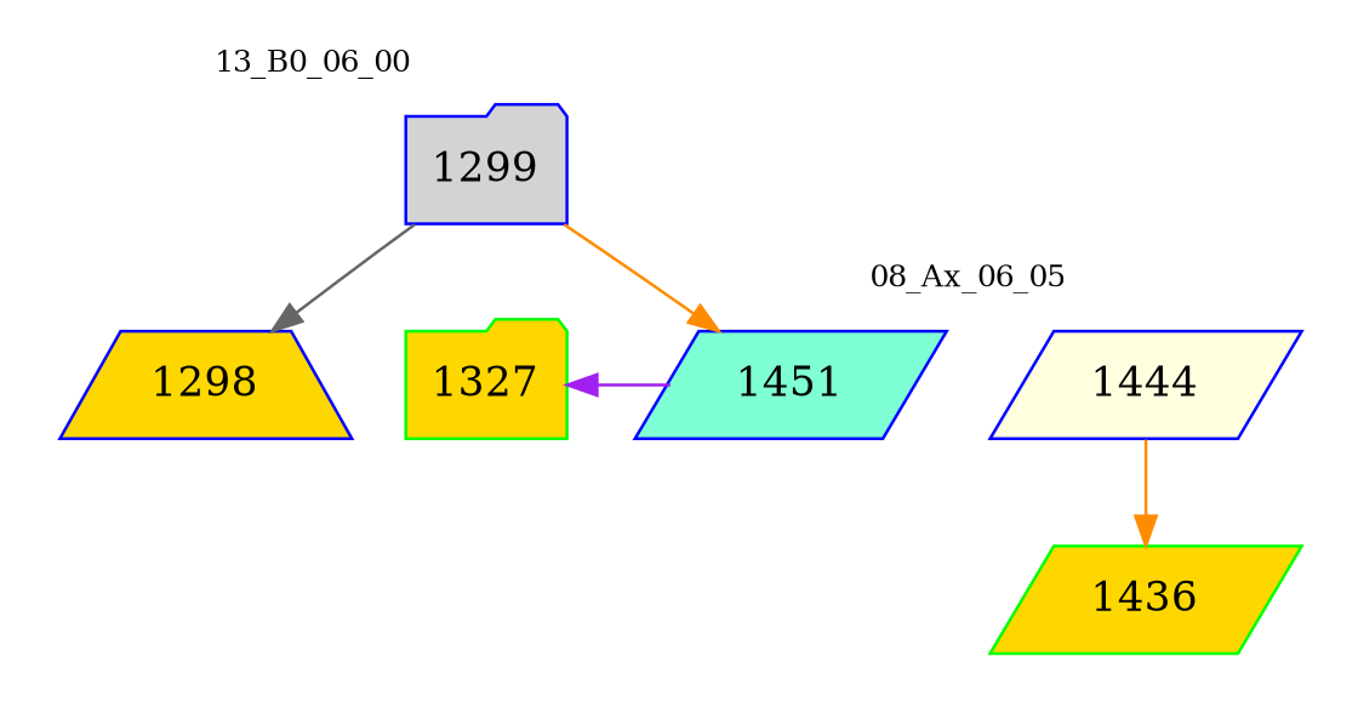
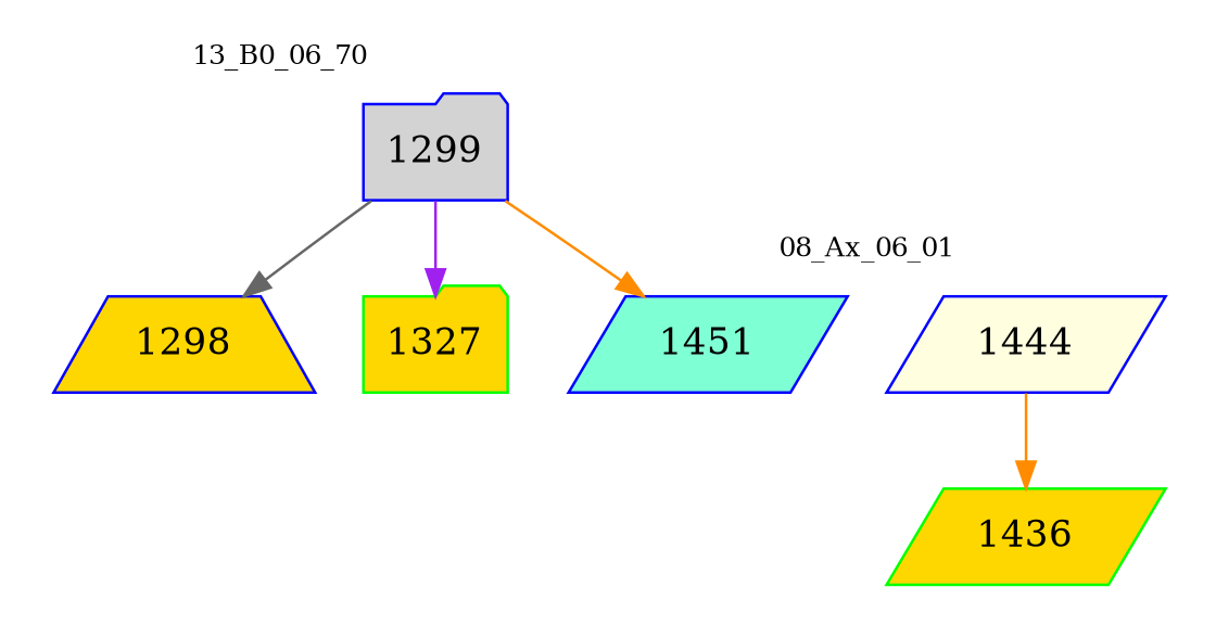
  digraph {
    node [color=blue fillcolor=gold shape=parallelogram style=filled]
    edge [color=darkorange]
    n1 [fillcolor=lightyellow label=1444]
    n2 [color=green label=1436]
    n3 [fillcolor=aquamarine label=1451]
    n4 [fillcolor=lightgrey label=1299 shape=folder]
    n5 [label=1298 shape=trapezium]
    n6 [color=green label=1327 shape=folder]
    subgraph cluster_1 {
      color=white
      fontsize=10
-     label="08_Ax_06_05"
+     label="08_Ax_06_01"
      n1
      n2
      n3
    }
    subgraph cluster_2 {
      color=white
      fontsize=10
-     label="13_B0_06_00"
+     label="13_B0_06_70"
      n4
      n5
      n6
    }
    n1 -> n2
    n4 -> n3
    n4 -> n5 [color=gray40]
-   n3 -> n6 [color=purple]
+   n4 -> n6 [color=purple]
  }
